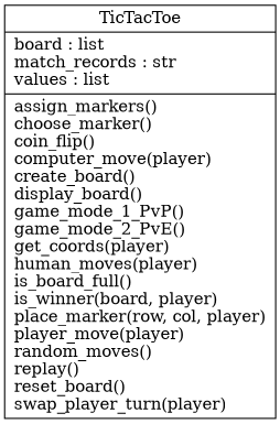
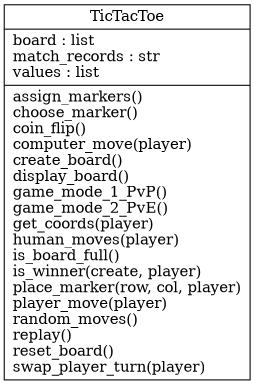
  digraph {
    rankdir=BT
-   n1 [color=black fontcolor=black label="{TicTacToe|board : list\lmatch_records : str\lvalues : list\l|assign_markers()\lchoose_marker()\lcoin_flip()\lcomputer_move(player)\lcreate_board()\ldisplay_board()\lgame_mode_1_PvP()\lgame_mode_2_PvE()\lget_coords(player)\lhuman_moves(player)\lis_board_full()\lis_winner(board, player)\lplace_marker(row, col, player)\lplayer_move(player)\lrandom_moves()\lreplay()\lreset_board()\lswap_player_turn(player)\l}" shape=record style=solid]
+   n1 [color=black fontcolor=black label="{TicTacToe|board : list\lmatch_records : str\lvalues : list\l|assign_markers()\lchoose_marker()\lcoin_flip()\lcomputer_move(player)\lcreate_board()\ldisplay_board()\lgame_mode_1_PvP()\lgame_mode_2_PvE()\lget_coords(player)\lhuman_moves(player)\lis_board_full()\lis_winner(create, player)\lplace_marker(row, col, player)\lplayer_move(player)\lrandom_moves()\lreplay()\lreset_board()\lswap_player_turn(player)\l}" shape=record style=solid]
  }
